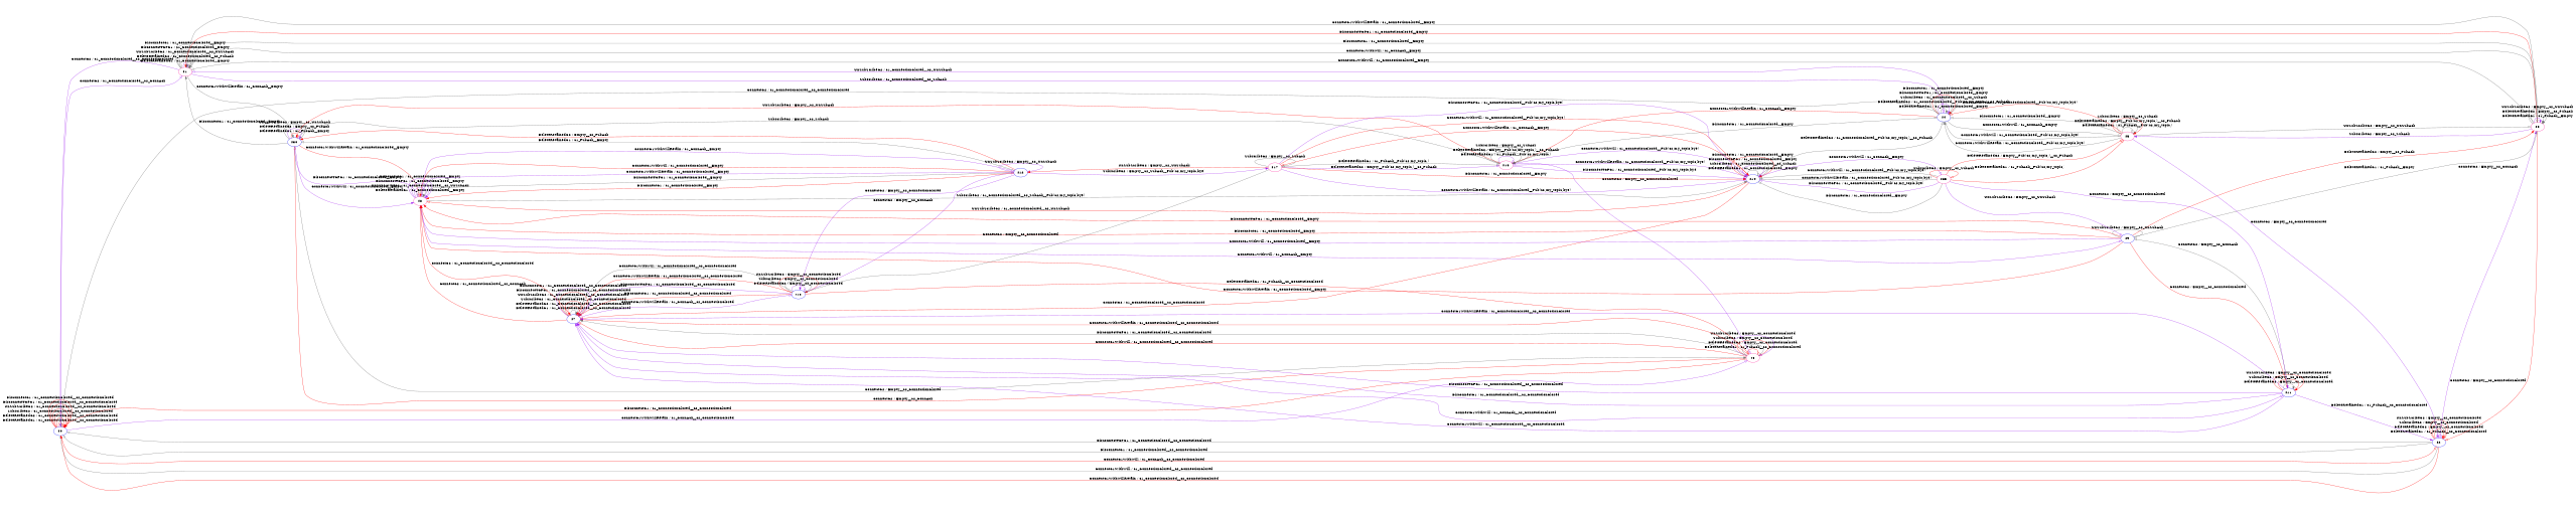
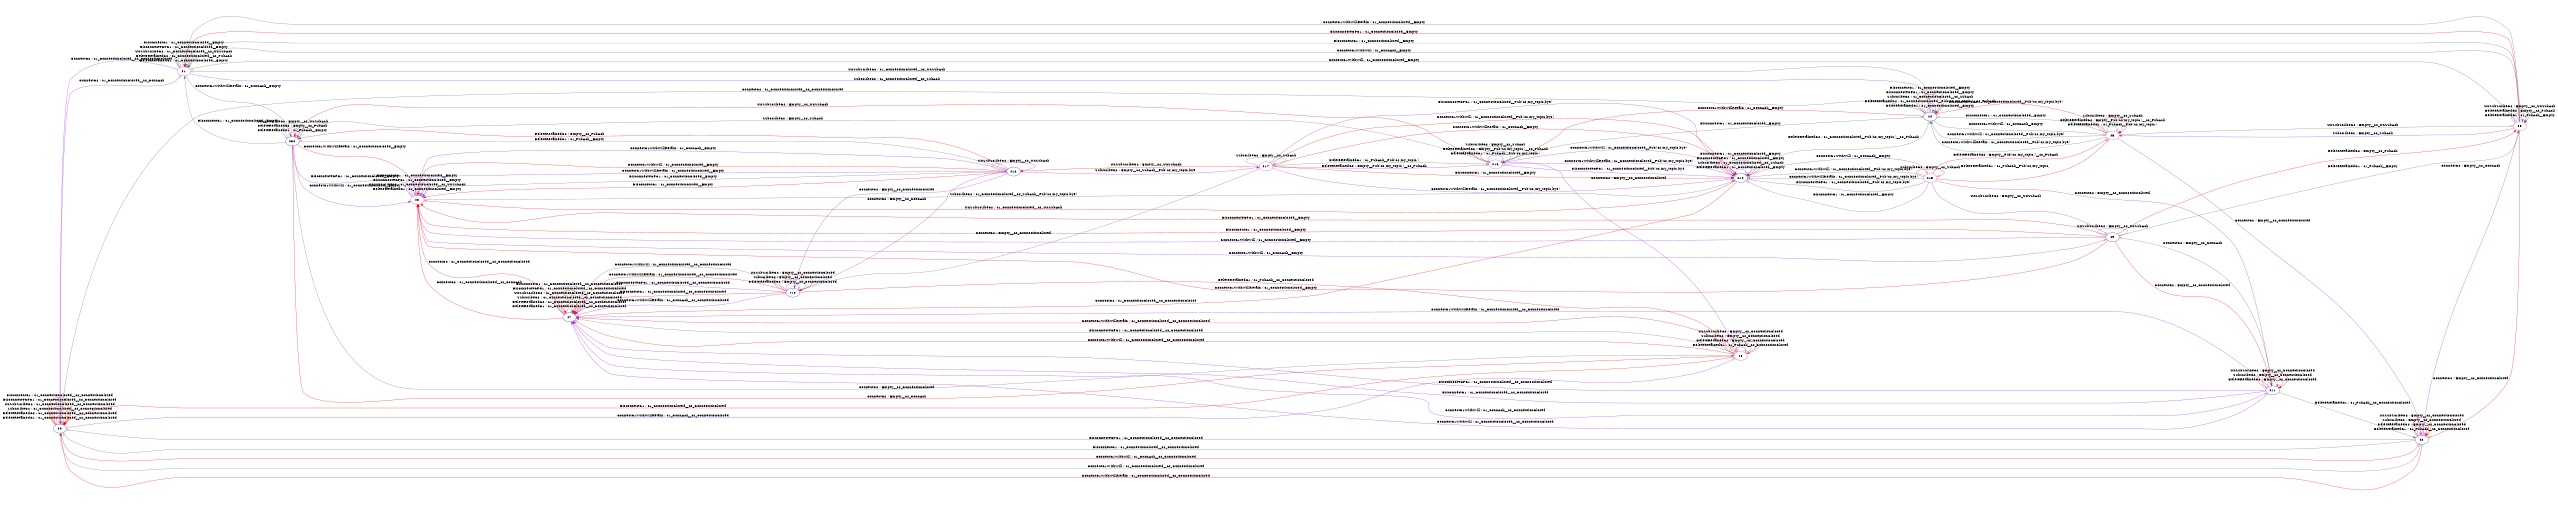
  digraph {
    rankdir=LR
    node [color=blue]
    edge [arrowhead=onormal color=gray40]
    n1 [label=s0]
    n2 [color=deeppink label=s1]
    n3 [label=s2]
    n4 [color=deeppink label=s6]
    n5 [color=deeppink label=s3]
    n6 [label=s4]
    n7 [label=s30]
    n8 [label=s7]
    n9 [color=deeppink label=s5]
    n10 [color=deeppink label=s16]
    n11 [color=deeppink label=s8]
    n12 [label=s14]
    n13 [label=s11]
    n14 [label=s13]
    n15 [label=s9]
    n16 [label=s12]
    n17 [color=deeppink label=s17]
-   n18 [color=deeppink label=s35]
+   n18 [color=deeppink label=s15]
    n1 -> n1 [color=red label="DeleteRetainedC1 / c1_ConnectionClosed__c2_ConnectionClosed"]
    n1 -> n1 [color=red label="DeleteRetainedC2 / c1_ConnectionClosed__c2_ConnectionClosed"]
    n1 -> n1 [arrowhead=normal color=red label="SubscribeC2 / c1_ConnectionClosed__c2_ConnectionClosed"]
    n1 -> n1 [arrowhead=normal color=red label="UnSubScribeC2 / c1_ConnectionClosed__c2_ConnectionClosed"]
    n1 -> n1 [color=red label="DisconnectTCPC1 / c1_ConnectionClosed__c2_ConnectionClosed"]
    n1 -> n1 [color=red label="DisconnectC1 / c1_ConnectionClosed__c2_ConnectionClosed"]
    n1 -> n2 [color=purple label="ConnectC2 / c1_ConnectionClosed__c2_ConnAck"]
    n1 -> n3 [color=red label="ConnectC1WithWill / c1_ConnAck__c2_ConnectionClosed"]
    n1 -> n4 [color=purple label="ConnectC1WithWillRetain / c1_ConnAck__c2_ConnectionClosed"]
    n2 -> n1 [arrowhead=normal color=purple label="ConnectC2 / c1_ConnectionClosed__c2_ConnectionClosed"]
    n2 -> n2 [arrowhead=normal color=purple label="DeleteRetainedC1 / c1_ConnectionClosed__Empty"]
    n2 -> n2 [label="DeleteRetainedC2 / c1_ConnectionClosed__c2_PubAck"]
    n2 -> n2 [arrowhead=normal label="UnSubScribeC2 / c1_ConnectionClosed__c2_UnSubAck"]
    n2 -> n2 [label="DisconnectTCPC1 / c1_ConnectionClosed__Empty"]
    n2 -> n2 [label="DisconnectC1 / c1_ConnectionClosed__Empty"]
    n2 -> n5 [label="ConnectC1WithWill / c1_ConnAck__Empty"]
    n2 -> n6 [color=purple label="SubscribeC2 / c1_ConnectionClosed__c2_SubAck"]
    n2 -> n7 [arrowhead=normal label="ConnectC1WithWillRetain / c1_ConnAck__Empty"]
    n3 -> n1 [label="ConnectC1WithWill / c1_ConnectionClosed__c2_ConnectionClosed"]
    n3 -> n1 [arrowhead=normal color=red label="ConnectC1WithWillRetain / c1_ConnectionClosed__c2_ConnectionClosed"]
    n3 -> n1 [label="DisconnectTCPC1 / c1_ConnectionClosed__c2_ConnectionClosed"]
    n3 -> n1 [label="DisconnectC1 / c1_ConnectionClosed__c2_ConnectionClosed"]
    n3 -> n3 [color=purple label="DeleteRetainedC1 / c1_PubAck__c2_ConnectionClosed"]
    n3 -> n3 [arrowhead=normal color=red label="DeleteRetainedC2 / Empty__c2_ConnectionClosed"]
    n3 -> n3 [color=red label="SubscribeC2 / Empty__c2_ConnectionClosed"]
    n3 -> n3 [color=red label="UnSubScribeC2 / Empty__c2_ConnectionClosed"]
    n3 -> n5 [arrowhead=normal color=purple label="ConnectC2 / Empty__c2_ConnAck"]
    n4 -> n1 [color=red label="DisconnectC1 / c1_ConnectionClosed__c2_ConnectionClosed"]
    n4 -> n4 [color=red label="DeleteRetainedC1 / c1_PubAck__c2_ConnectionClosed"]
    n4 -> n4 [label="DeleteRetainedC2 / Empty__c2_ConnectionClosed"]
    n4 -> n4 [color=red label="SubscribeC2 / Empty__c2_ConnectionClosed"]
    n4 -> n4 [color=purple label="UnSubScribeC2 / Empty__c2_ConnectionClosed"]
    n4 -> n7 [color=red label="ConnectC2 / Empty__c2_ConnAck"]
    n4 -> n8 [color=red label="ConnectC1WithWill / c1_ConnectionClosed__c2_ConnectionClosed"]
    n4 -> n8 [arrowhead=normal color=red label="ConnectC1WithWillRetain / c1_ConnectionClosed__c2_ConnectionClosed"]
    n4 -> n8 [arrowhead=normal label="DisconnectTCPC1 / c1_ConnectionClosed__c2_ConnectionClosed"]
    n5 -> n2 [label="ConnectC1WithWill / c1_ConnectionClosed__Empty"]
    n5 -> n2 [label="ConnectC1WithWillRetain / c1_ConnectionClosed__Empty"]
    n5 -> n2 [arrowhead=normal color=red label="DisconnectTCPC1 / c1_ConnectionClosed__Empty"]
    n5 -> n2 [arrowhead=normal label="DisconnectC1 / c1_ConnectionClosed__Empty"]
    n5 -> n3 [color=red label="ConnectC2 / Empty__c2_ConnectionClosed"]
    n5 -> n5 [arrowhead=normal color=purple label="DeleteRetainedC1 / c1_PubAck__Empty"]
    n5 -> n5 [arrowhead=normal label="DeleteRetainedC2 / Empty__c2_PubAck"]
    n5 -> n5 [arrowhead=normal label="UnSubScribeC2 / Empty__c2_UnSubAck"]
    n5 -> n9 [arrowhead=normal color=purple label="SubscribeC2 / Empty__c2_SubAck"]
    n6 -> n1 [label="ConnectC2 / c1_ConnectionClosed__c2_ConnectionClosed"]
-   n6 -> n2 [color=purple label="UnSubScribeC2 / c1_ConnectionClosed__c2_UnSubAck"]
+   n6 -> n2 [label="UnSubScribeC2 / c1_ConnectionClosed__c2_UnSubAck"]
    n6 -> n6 [arrowhead=normal label="DeleteRetainedC1 / c1_ConnectionClosed__Empty"]
    n6 -> n6 [arrowhead=normal color=purple label="DeleteRetainedC2 / c1_ConnectionClosed__Pub(c2,my_topic,)__c2_PubAck"]
    n6 -> n6 [label="SubscribeC2 / c1_ConnectionClosed__c2_SubAck"]
    n6 -> n6 [arrowhead=normal color=red label="DisconnectTCPC1 / c1_ConnectionClosed__Empty"]
    n6 -> n6 [label="DisconnectC1 / c1_ConnectionClosed__Empty"]
    n6 -> n9 [label="ConnectC1WithWill / c1_ConnAck__Empty"]
    n6 -> n10 [color=red label="ConnectC1WithWillRetain / c1_ConnAck__Empty"]
    n7 -> n2 [arrowhead=normal label="DisconnectC1 / c1_ConnectionClosed__Empty"]
    n7 -> n4 [arrowhead=normal label="ConnectC2 / Empty__c2_ConnectionClosed"]
    n7 -> n7 [color=red label="DeleteRetainedC1 / c1_PubAck__Empty"]
    n7 -> n7 [arrowhead=normal color=purple label="DeleteRetainedC2 / Empty__c2_PubAck"]
    n7 -> n7 [label="UnSubScribeC2 / Empty__c2_UnSubAck"]
    n7 -> n10 [label="SubscribeC2 / Empty__c2_SubAck"]
    n7 -> n11 [arrowhead=normal color=purple label="ConnectC1WithWill / c1_ConnectionClosed__Empty"]
    n7 -> n11 [color=red label="ConnectC1WithWillRetain / c1_ConnectionClosed__Empty"]
    n7 -> n11 [color=purple label="DisconnectTCPC1 / c1_ConnectionClosed__Empty"]
    n8 -> n8 [arrowhead=normal label="DeleteRetainedC1 / c1_ConnectionClosed__c2_ConnectionClosed"]
    n8 -> n8 [arrowhead=normal color=red label="DeleteRetainedC2 / c1_ConnectionClosed__c2_ConnectionClosed"]
    n8 -> n8 [arrowhead=normal color=red label="SubscribeC2 / c1_ConnectionClosed__c2_ConnectionClosed"]
    n8 -> n8 [arrowhead=normal label="UnSubScribeC2 / c1_ConnectionClosed__c2_ConnectionClosed"]
    n8 -> n8 [color=red label="DisconnectTCPC1 / c1_ConnectionClosed__c2_ConnectionClosed"]
    n8 -> n8 [color=purple label="DisconnectC1 / c1_ConnectionClosed__c2_ConnectionClosed"]
    n8 -> n11 [arrowhead=normal color=red label="ConnectC2 / c1_ConnectionClosed__c2_ConnAck"]
    n8 -> n13 [color=purple label="ConnectC1WithWill / c1_ConnAck__c2_ConnectionClosed"]
    n8 -> n14 [color=purple label="ConnectC1WithWillRetain / c1_ConnAck__c2_ConnectionClosed"]
    n9 -> n3 [arrowhead=normal color=purple label="ConnectC2 / Empty__c2_ConnectionClosed"]
    n9 -> n5 [label="UnSubScribeC2 / Empty__c2_UnSubAck"]
    n9 -> n6 [label="ConnectC1WithWill / c1_ConnectionClosed__Pub(c2,my_topic,bye)"]
    n9 -> n6 [arrowhead=normal label="ConnectC1WithWillRetain / c1_ConnectionClosed__Pub(c2,my_topic,bye)"]
    n9 -> n6 [color=red label="DisconnectTCPC1 / c1_ConnectionClosed__Pub(c2,my_topic,bye)"]
    n9 -> n6 [label="DisconnectC1 / c1_ConnectionClosed__Empty"]
    n9 -> n9 [label="DeleteRetainedC1 / c1_PubAck__Pub(c2,my_topic,)"]
    n9 -> n9 [arrowhead=normal label="DeleteRetainedC2 / Empty__Pub(c2,my_topic,)__c2_PubAck"]
    n9 -> n9 [arrowhead=normal color=red label="SubscribeC2 / Empty__c2_SubAck"]
    n10 -> n4 [color=purple label="ConnectC2 / Empty__c2_ConnectionClosed"]
    n10 -> n6 [label="DisconnectC1 / c1_ConnectionClosed__Empty"]
    n10 -> n7 [arrowhead=normal color=red label="UnSubScribeC2 / Empty__c2_UnSubAck"]
    n10 -> n10 [color=purple label="DeleteRetainedC1 / c1_PubAck__Pub(c2,my_topic,)"]
    n10 -> n10 [arrowhead=normal label="DeleteRetainedC2 / Empty__Pub(c2,my_topic,)__c2_PubAck"]
    n10 -> n10 [arrowhead=normal label="SubscribeC2 / Empty__c2_SubAck"]
    n10 -> n12 [arrowhead=normal color=purple label="ConnectC1WithWill / c1_ConnectionClosed__Pub(c2,my_topic,bye)"]
    n10 -> n12 [arrowhead=normal color=purple label="ConnectC1WithWillRetain / c1_ConnectionClosed__Pub(c2,my_topic,bye)"]
    n10 -> n12 [arrowhead=normal color=purple label="DisconnectTCPC1 / c1_ConnectionClosed__Pub(c2,my_topic,bye)"]
    n11 -> n8 [arrowhead=normal color=red label="ConnectC2 / c1_ConnectionClosed__c2_ConnectionClosed"]
    n11 -> n11 [label="DeleteRetainedC1 / c1_ConnectionClosed__Empty"]
    n11 -> n11 [color=purple label="UnSubScribeC2 / c1_ConnectionClosed__c2_UnSubAck"]
    n11 -> n11 [color=purple label="DisconnectTCPC1 / c1_ConnectionClosed__Empty"]
    n11 -> n11 [arrowhead=normal color=purple label="DisconnectC1 / c1_ConnectionClosed__Empty"]
    n11 -> n12 [arrowhead=normal label="SubscribeC2 / c1_ConnectionClosed__c2_SubAck__Pub(c2,my_topic,bye)"]
    n11 -> n15 [color=purple label="ConnectC1WithWill / c1_ConnAck__Empty"]
    n11 -> n16 [color=purple label="ConnectC1WithWillRetain / c1_ConnAck__Empty"]
    n12 -> n6 [label="DeleteRetainedC2 / c1_ConnectionClosed__Pub(c2,my_topic,)__c2_PubAck"]
    n12 -> n8 [color=red label="ConnectC2 / c1_ConnectionClosed__c2_ConnectionClosed"]
    n12 -> n11 [color=red label="UnSubScribeC2 / c1_ConnectionClosed__c2_UnSubAck"]
    n12 -> n12 [label="DeleteRetainedC1 / c1_ConnectionClosed__Empty"]
    n12 -> n12 [arrowhead=normal color=purple label="SubscribeC2 / c1_ConnectionClosed__c2_SubAck"]
    n12 -> n12 [label="DisconnectTCPC1 / c1_ConnectionClosed__Empty"]
    n12 -> n12 [arrowhead=normal color=red label="DisconnectC1 / c1_ConnectionClosed__Empty"]
    n12 -> n17 [color=red label="ConnectC1WithWillRetain / c1_ConnAck__Empty"]
    n12 -> n18 [color=purple label="ConnectC1WithWill / c1_ConnAck__Empty"]
-   n13 -> n3 [arrowhead=normal color=purple label="DeleteRetainedC1 / c1_PubAck__c2_ConnectionClosed"]
+   n13 -> n3 [arrowhead=normal label="DeleteRetainedC1 / c1_PubAck__c2_ConnectionClosed"]
    n13 -> n8 [arrowhead=normal color=purple label="ConnectC1WithWill / c1_ConnectionClosed__c2_ConnectionClosed"]
    n13 -> n8 [arrowhead=normal color=purple label="ConnectC1WithWillRetain / c1_ConnectionClosed__c2_ConnectionClosed"]
    n13 -> n8 [arrowhead=normal color=purple label="DisconnectTCPC1 / c1_ConnectionClosed__c2_ConnectionClosed"]
    n13 -> n8 [arrowhead=normal color=purple label="DisconnectC1 / c1_ConnectionClosed__c2_ConnectionClosed"]
    n13 -> n13 [arrowhead=normal label="DeleteRetainedC2 / Empty__c2_ConnectionClosed"]
    n13 -> n13 [color=red label="SubscribeC2 / Empty__c2_ConnectionClosed"]
    n13 -> n13 [arrowhead=normal color=red label="UnSubScribeC2 / Empty__c2_ConnectionClosed"]
    n13 -> n15 [label="ConnectC2 / Empty__c2_ConnAck"]
    n14 -> n4 [color=red label="DeleteRetainedC1 / c1_PubAck__c2_ConnectionClosed"]
    n14 -> n8 [label="ConnectC1WithWill / c1_ConnectionClosed__c2_ConnectionClosed"]
    n14 -> n8 [arrowhead=normal color=red label="ConnectC1WithWillRetain / c1_ConnectionClosed__c2_ConnectionClosed"]
    n14 -> n8 [color=purple label="DisconnectTCPC1 / c1_ConnectionClosed__c2_ConnectionClosed"]
    n14 -> n8 [color=red label="DisconnectC1 / c1_ConnectionClosed__c2_ConnectionClosed"]
    n14 -> n14 [color=purple label="DeleteRetainedC2 / Empty__c2_ConnectionClosed"]
    n14 -> n14 [label="SubscribeC2 / Empty__c2_ConnectionClosed"]
    n14 -> n14 [arrowhead=normal color=red label="UnSubScribeC2 / Empty__c2_ConnectionClosed"]
    n14 -> n16 [color=purple label="ConnectC2 / Empty__c2_ConnAck"]
    n15 -> n5 [label="DeleteRetainedC1 / c1_PubAck__Empty"]
    n15 -> n5 [arrowhead=normal color=red label="DeleteRetainedC2 / Empty__c2_PubAck"]
    n15 -> n11 [color=purple label="ConnectC1WithWill / c1_ConnectionClosed__Empty"]
    n15 -> n11 [arrowhead=normal color=red label="ConnectC1WithWillRetain / c1_ConnectionClosed__Empty"]
    n15 -> n11 [arrowhead=normal color=red label="DisconnectTCPC1 / c1_ConnectionClosed__Empty"]
    n15 -> n11 [arrowhead=normal color=red label="DisconnectC1 / c1_ConnectionClosed__Empty"]
    n15 -> n13 [color=red label="ConnectC2 / Empty__c2_ConnectionClosed"]
    n15 -> n15 [label="UnSubScribeC2 / Empty__c2_UnSubAck"]
    n16 -> n7 [label="DeleteRetainedC1 / c1_PubAck__Empty"]
    n16 -> n7 [arrowhead=normal color=red label="DeleteRetainedC2 / Empty__c2_PubAck"]
    n16 -> n11 [arrowhead=normal color=red label="ConnectC1WithWill / c1_ConnectionClosed__Empty"]
    n16 -> n11 [color=purple label="ConnectC1WithWillRetain / c1_ConnectionClosed__Empty"]
    n16 -> n11 [arrowhead=normal label="DisconnectTCPC1 / c1_ConnectionClosed__Empty"]
    n16 -> n11 [arrowhead=normal color=red label="DisconnectC1 / c1_ConnectionClosed__Empty"]
    n16 -> n14 [arrowhead=normal color=purple label="ConnectC2 / Empty__c2_ConnectionClosed"]
    n16 -> n16 [color=purple label="UnSubScribeC2 / Empty__c2_UnSubAck"]
    n16 -> n17 [arrowhead=normal color=purple label="SubscribeC2 / Empty__c2_SubAck__Pub(c2,my_topic,bye)"]
    n17 -> n10 [label="DeleteRetainedC1 / c1_PubAck__Pub(c2,my_topic,)"]
    n17 -> n10 [color=purple label="DeleteRetainedC2 / Empty__Pub(c2,my_topic,)__c2_PubAck"]
    n17 -> n12 [arrowhead=normal color=red label="ConnectC1WithWill / c1_ConnectionClosed__Pub(c2,my_topic,bye)"]
    n17 -> n12 [color=purple label="ConnectC1WithWillRetain / c1_ConnectionClosed__Pub(c2,my_topic,bye)"]
    n17 -> n12 [color=purple label="DisconnectTCPC1 / c1_ConnectionClosed__Pub(c2,my_topic,bye)"]
    n17 -> n12 [arrowhead=normal color=red label="DisconnectC1 / c1_ConnectionClosed__Empty"]
    n17 -> n14 [label="ConnectC2 / Empty__c2_ConnectionClosed"]
    n17 -> n16 [arrowhead=normal color=red label="UnSubScribeC2 / Empty__c2_UnSubAck"]
    n17 -> n17 [label="SubscribeC2 / Empty__c2_SubAck"]
    n18 -> n9 [color=red label="DeleteRetainedC1 / c1_PubAck__Pub(c2,my_topic,)"]
    n18 -> n9 [color=red label="DeleteRetainedC2 / Empty__Pub(c2,my_topic,)__c2_PubAck"]
    n18 -> n12 [label="ConnectC1WithWill / c1_ConnectionClosed__Pub(c2,my_topic,bye)"]
    n18 -> n12 [label="ConnectC1WithWillRetain / c1_ConnectionClosed__Pub(c2,my_topic,bye)"]
    n18 -> n12 [color=purple label="DisconnectTCPC1 / c1_ConnectionClosed__Pub(c2,my_topic,bye)"]
    n18 -> n12 [label="DisconnectC1 / c1_ConnectionClosed__Empty"]
    n18 -> n13 [arrowhead=normal color=purple label="ConnectC2 / Empty__c2_ConnectionClosed"]
    n18 -> n15 [color=purple label="UnSubScribeC2 / Empty__c2_UnSubAck"]
    n18 -> n18 [color=red label="SubscribeC2 / Empty__c2_SubAck"]
  }
